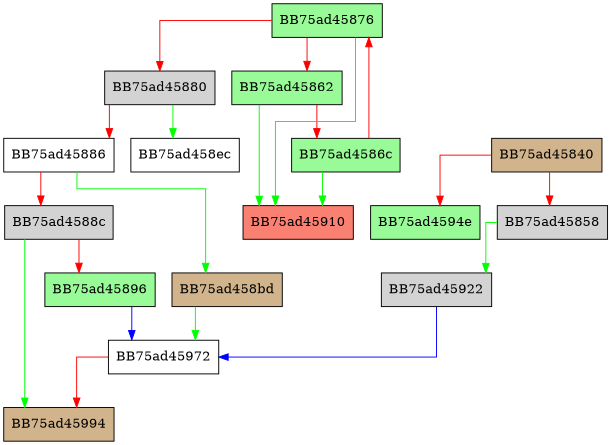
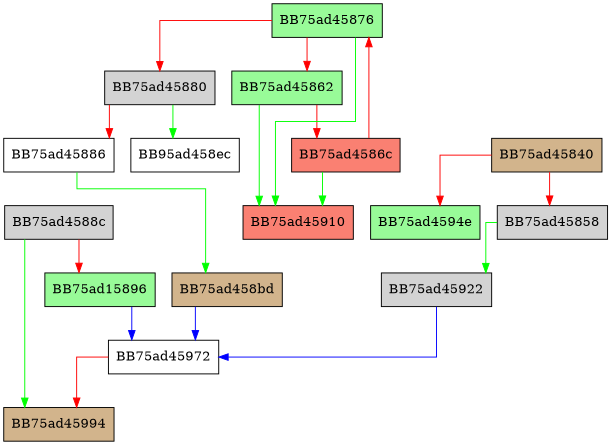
  digraph {
    splines=ortho
    node [fillcolor=palegreen shape=box style=filled]
    edge [color=red]
    BB75ad45840 [fillcolor=tan]
    BB75ad4594e
    BB75ad45858 [fillcolor=lightgrey]
    BB75ad45922 [fillcolor=lightgrey]
    BB75ad45972 [fillcolor=white]
    BB75ad45910 [fillcolor=salmon]
    BB75ad45862
-   BB75ad4586c
+   BB75ad4586c [fillcolor=salmon]
    BB75ad45994 [fillcolor=tan]
    BB75ad45876
    BB75ad45880 [fillcolor=lightgrey]
-   BB75ad458ec [fillcolor=white]
+   BB75ad458ec [fillcolor=white label=BB95ad458ec]
    BB75ad45886 [fillcolor=white]
    BB75ad458bd [fillcolor=tan]
    BB75ad4588c [fillcolor=lightgrey]
-   BB75ad45896
+   BB75ad45896 [label=BB75ad15896]
    BB75ad45840 -> BB75ad4594e
    BB75ad45840 -> BB75ad45858
    BB75ad45858 -> BB75ad45922 [color=green]
    BB75ad45922 -> BB75ad45972 [color=blue]
    BB75ad45972 -> BB75ad45994
    BB75ad45862 -> BB75ad45910 [color=green]
    BB75ad45862 -> BB75ad4586c
    BB75ad4586c -> BB75ad45910 [color=green]
    BB75ad4586c -> BB75ad45876
    BB75ad45876 -> BB75ad45910 [color=green]
    BB75ad45876 -> BB75ad45862
    BB75ad45876 -> BB75ad45880
    BB75ad45880 -> BB75ad458ec [color=green]
    BB75ad45880 -> BB75ad45886
    BB75ad45886 -> BB75ad458bd [color=green]
-   BB75ad45886 -> BB75ad4588c
-   BB75ad458bd -> BB75ad45972 [color=green]
+   BB75ad458bd -> BB75ad45972 [color=blue]
    BB75ad4588c -> BB75ad45994 [color=green]
    BB75ad4588c -> BB75ad45896
    BB75ad45896 -> BB75ad45972 [color=blue]
  }
